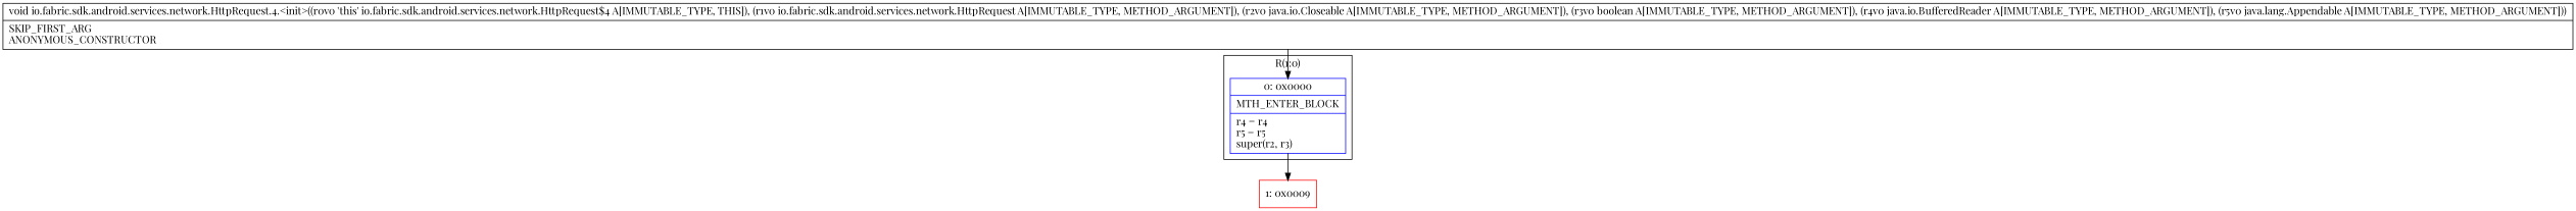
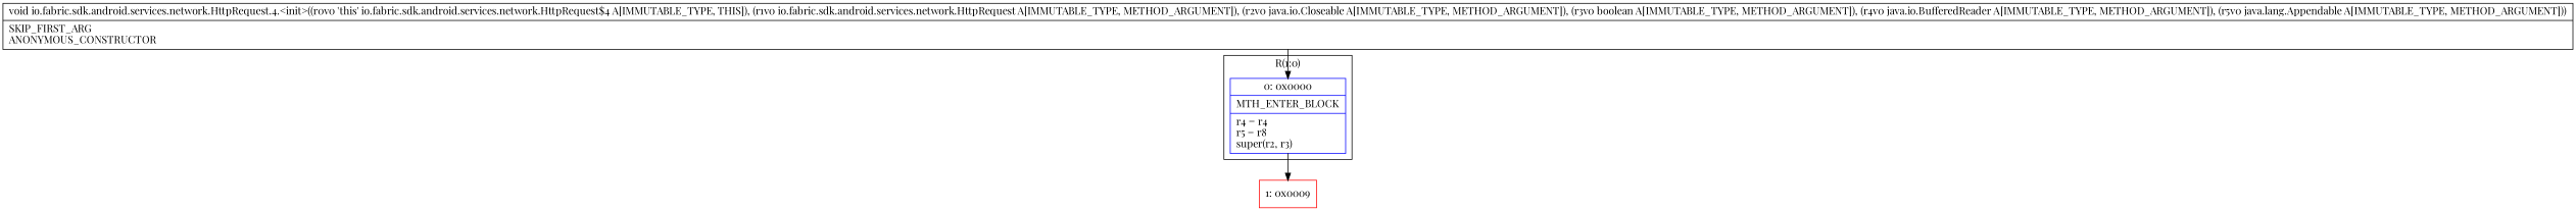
  digraph {
    fontname="Playfair Display"
    node [shape=record fontname="Playfair Display"]
    edge [fontname="Playfair Display"]
-   n1 [color=blue label="{0\:\ 0x0000|MTH_ENTER_BLOCK\l|r4 = r4\lr5 = r5\lsuper(r2, r3)\l}"]
+   n1 [color=blue label="{0\:\ 0x0000|MTH_ENTER_BLOCK\l|r4 = r4\lr5 = r8\lsuper(r2, r3)\l}"]
    n2 [color=red label="{1\:\ 0x0009}"]
    n3 [label="{void io.fabric.sdk.android.services.network.HttpRequest.4.\<init\>((r0v0 'this' io.fabric.sdk.android.services.network.HttpRequest$4 A[IMMUTABLE_TYPE, THIS]), (r1v0 io.fabric.sdk.android.services.network.HttpRequest A[IMMUTABLE_TYPE, METHOD_ARGUMENT]), (r2v0 java.io.Closeable A[IMMUTABLE_TYPE, METHOD_ARGUMENT]), (r3v0 boolean A[IMMUTABLE_TYPE, METHOD_ARGUMENT]), (r4v0 java.io.BufferedReader A[IMMUTABLE_TYPE, METHOD_ARGUMENT]), (r5v0 java.lang.Appendable A[IMMUTABLE_TYPE, METHOD_ARGUMENT]))  | SKIP_FIRST_ARG\lANONYMOUS_CONSTRUCTOR\l}"]
    subgraph cluster_1 {
      label="R(1:0)"
      n1
    }
    n1 -> n2
    n3 -> n1
  }
